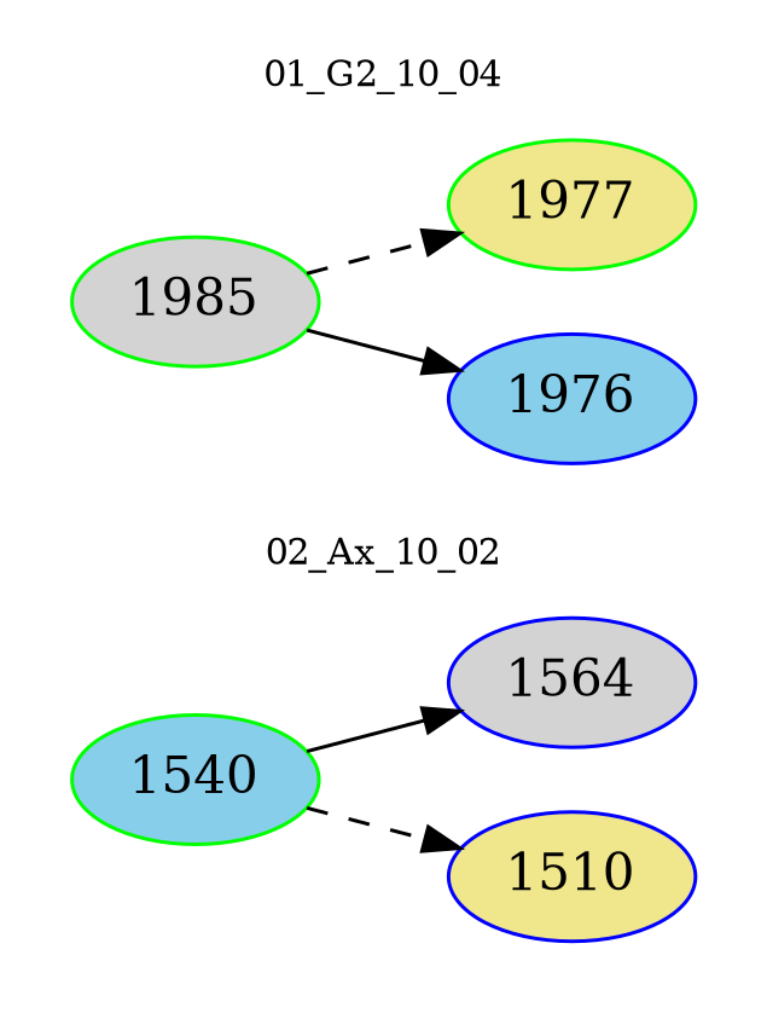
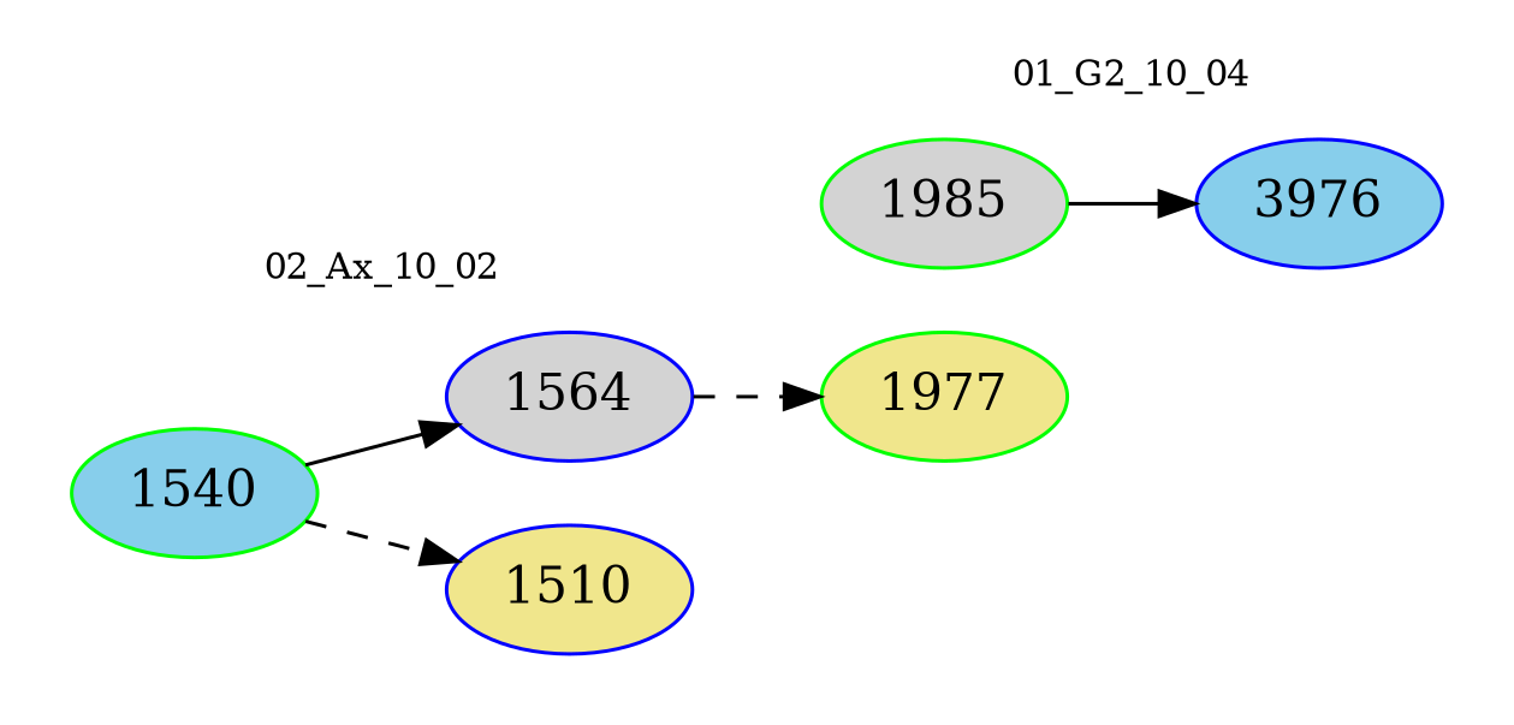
  digraph {
    rankdir=LR
    node [color=green fillcolor=skyblue style=filled]
    edge [color=black style=dashed]
    n1 [label=1540]
    n2 [color=blue fillcolor=khaki label=1510]
    n3 [color=blue fillcolor=lightgrey label=1564]
    n4 [fillcolor=lightgrey label=1985]
-   n5 [color=blue label=1976]
+   n5 [color=blue label=3976]
    n6 [fillcolor=khaki label=1977]
    subgraph cluster_1 {
      color=white
      fontsize=10
      label="02_Ax_10_02"
      n1
      n2
      n3
    }
    subgraph cluster_2 {
      color=white
      fontsize=10
      label="01_G2_10_04"
      n4
      n5
      n6
    }
    n1 -> n2
    n1 -> n3 [style=solid]
    n4 -> n5 [style=solid]
-   n4 -> n6
+   n3 -> n6
  }
